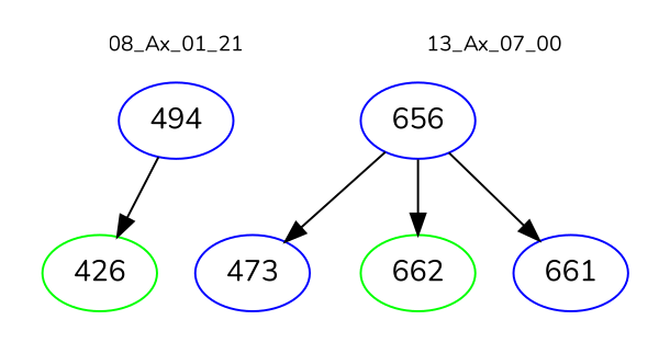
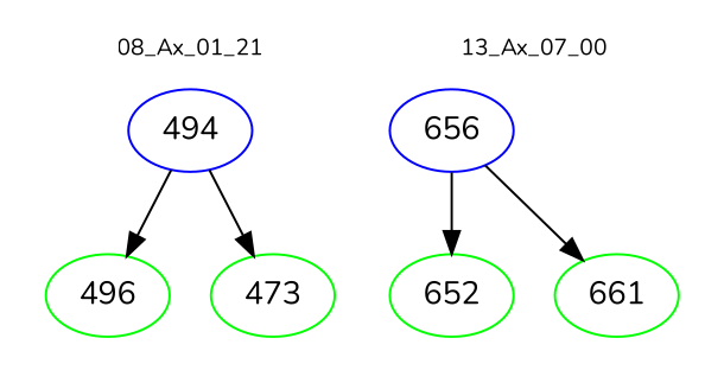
  digraph {
    fontname=Nunito
    node [color=blue fontname=Nunito]
    edge [color=black fontname=Nunito]
    n1 [label=494]
-   n2 [label=473]
-   n3 [color=green label=426]
+   n2 [color=green label=473]
+   n3 [color=green label=496]
    n4 [label=656]
-   n5 [color=green label=662]
-   n6 [label=661]
+   n5 [color=green label=652]
+   n6 [color=green label=661]
    subgraph cluster_1 {
      color=white
      fontsize=10
      label="08_Ax_01_21"
      n1
      n2
      n3
    }
    subgraph cluster_2 {
      color=white
      fontsize=10
      label="13_Ax_07_00"
      n4
      n5
      n6
    }
-   n4 -> n2
+   n1 -> n2
    n1 -> n3
    n4 -> n5
    n4 -> n6
  }
